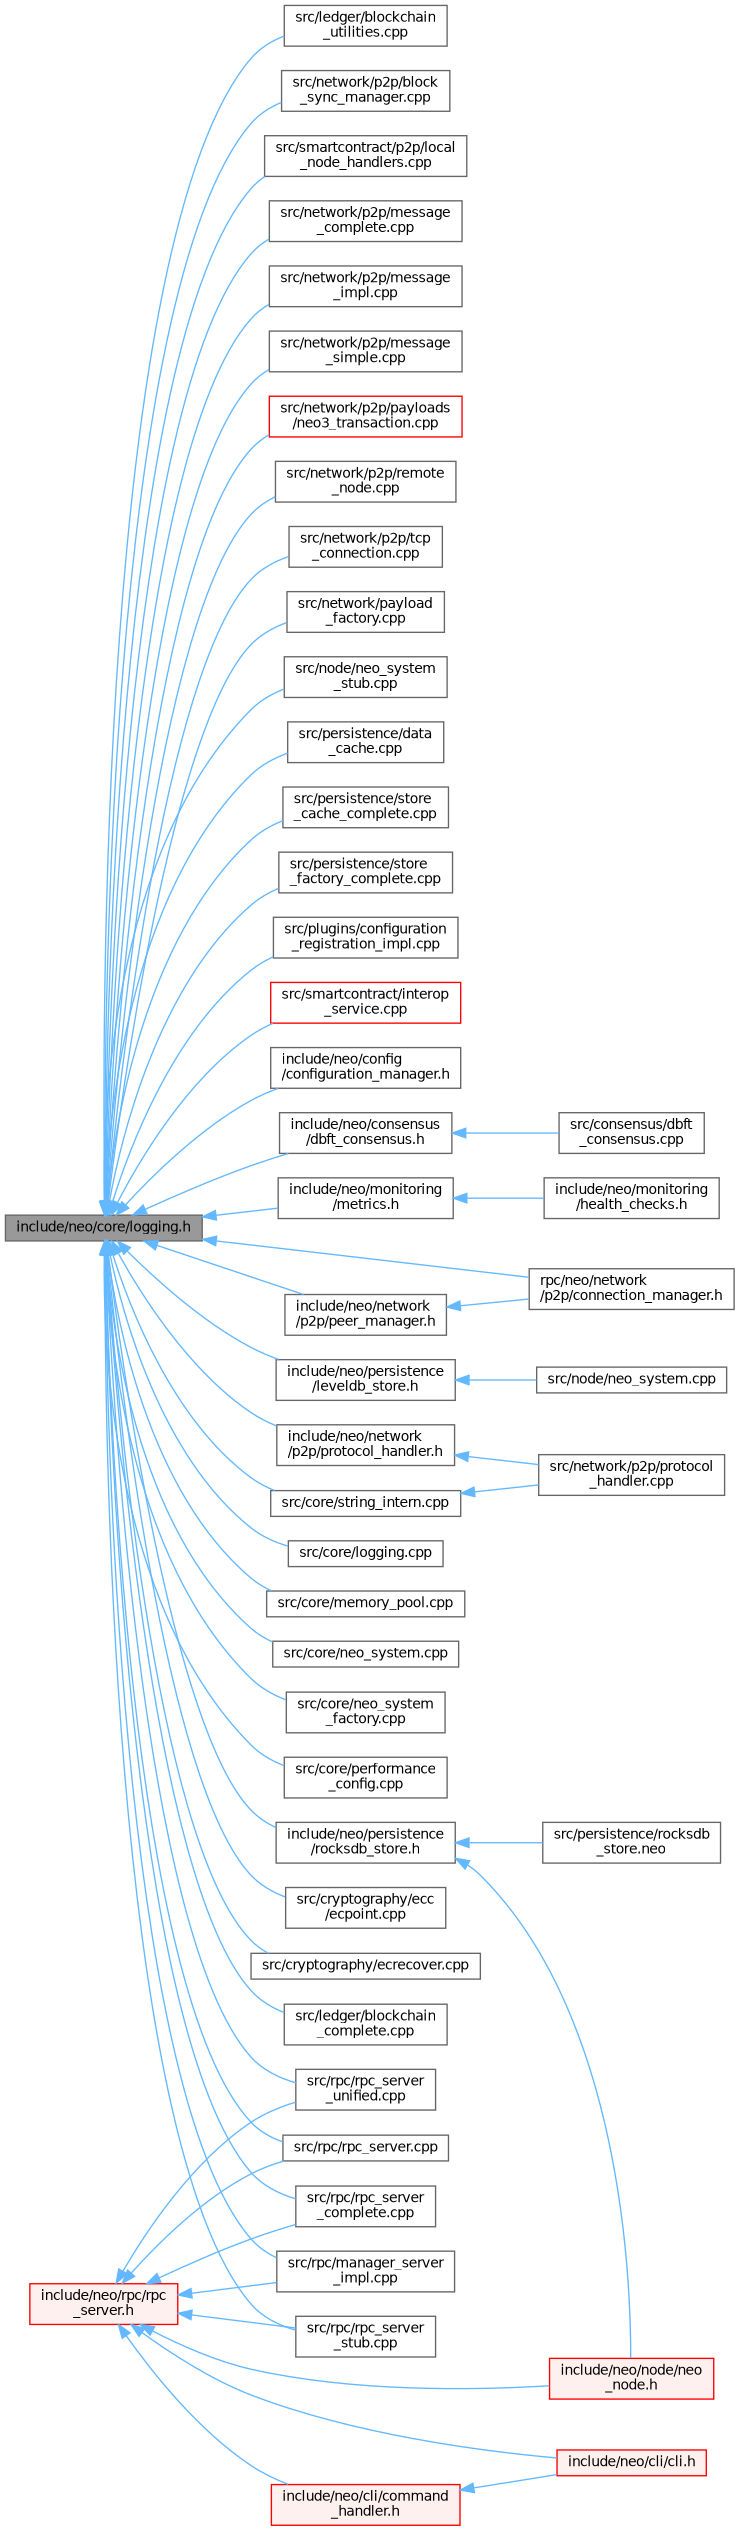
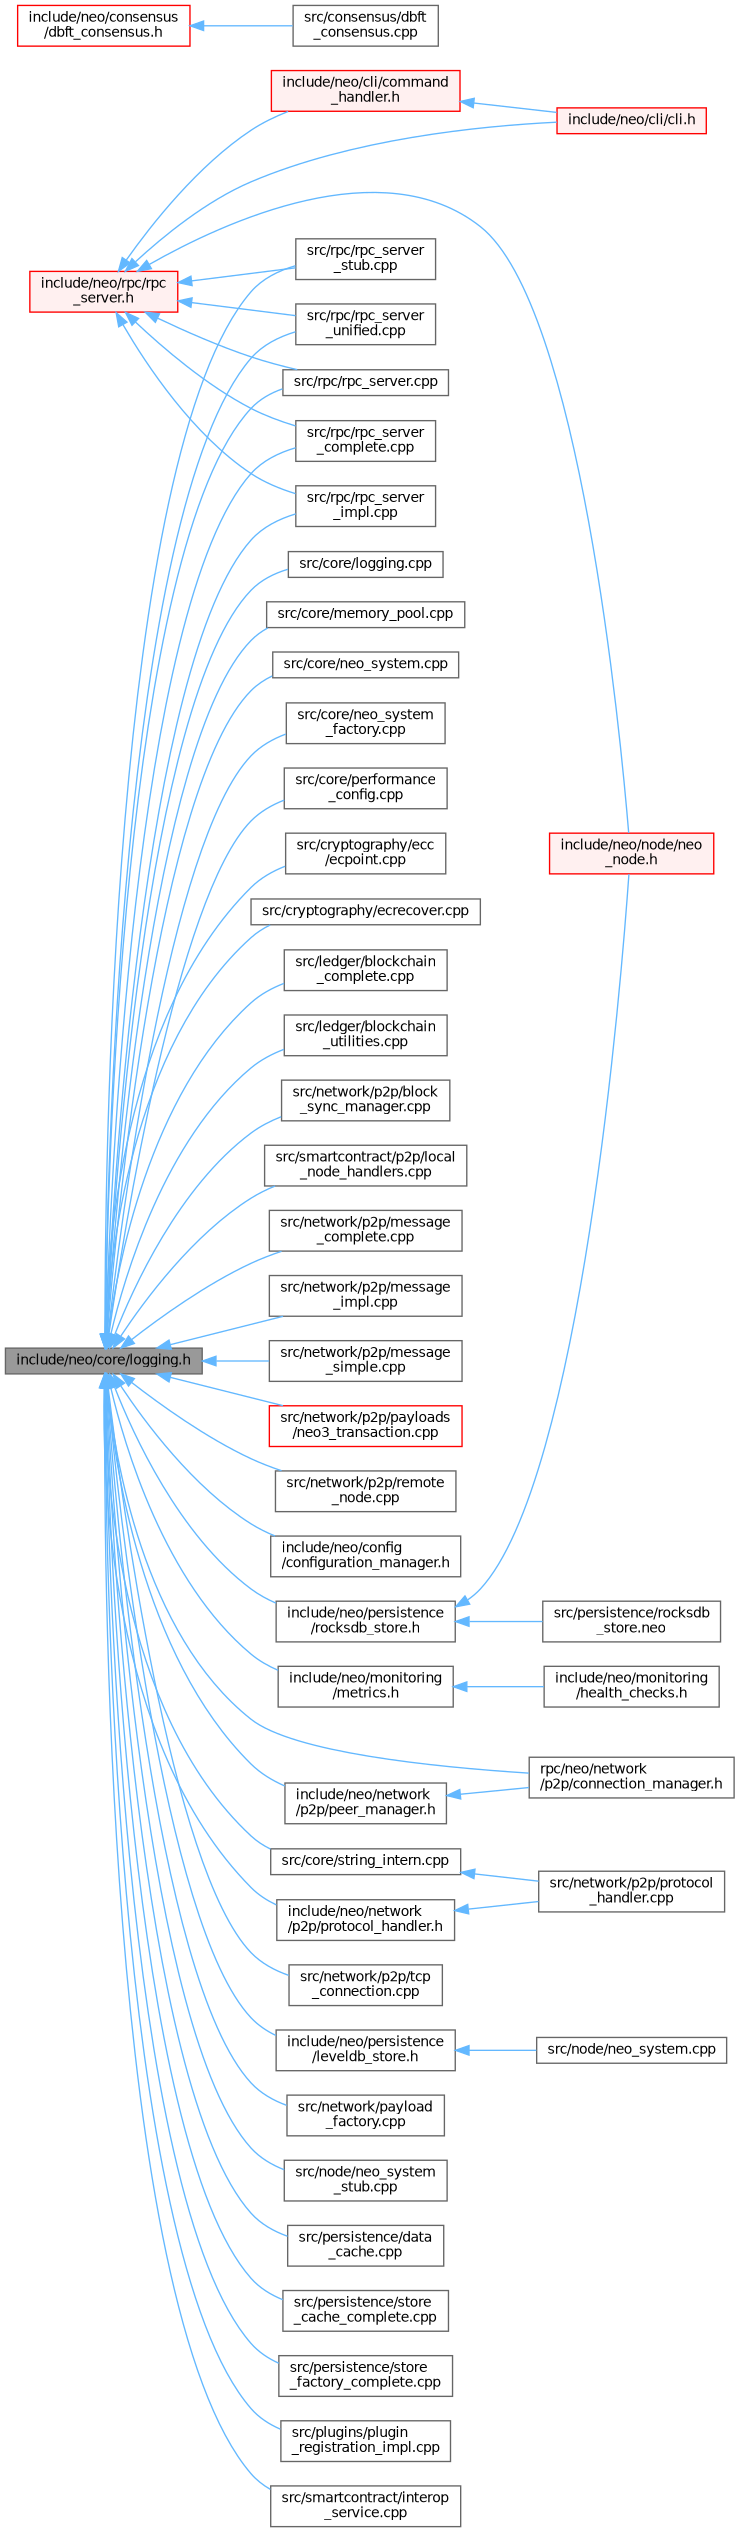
  digraph {
    rankdir=LR
    node [color=grey40 fillcolor=white fontname=Helvetica fontsize=10 shape=box style=filled]
    edge [color=steelblue1 dir=back fontname=Helvetica fontsize=10 labelfontname=Helvetica labelfontsize=10 style=solid]
    n1 [color=gray40 fillcolor=grey60 fontcolor=black height=0.2 label="include/neo/core/logging.h" width=0.4]
    n2 [height=0.2 label="include/neo/config\l/configuration_manager.h" width=0.4]
-   n3 [height=0.2 label="include/neo/consensus\l/dbft_consensus.h" width=0.4]
+   n3 [color=red height=0.2 label="include/neo/consensus\l/dbft_consensus.h" width=0.4]
    n4 [height=0.2 label="include/neo/monitoring\l/metrics.h" width=0.4]
    n5 [height=0.2 label="rpc/neo/network\l/p2p/connection_manager.h" width=0.4]
    n6 [height=0.2 label="include/neo/network\l/p2p/peer_manager.h" width=0.4]
    n7 [height=0.2 label="include/neo/network\l/p2p/protocol_handler.h" width=0.4]
    n8 [height=0.2 label="include/neo/persistence\l/leveldb_store.h" width=0.4]
    n9 [height=0.2 label="include/neo/persistence\l/rocksdb_store.h" width=0.4]
    n10 [height=0.2 label="src/rpc/rpc_server.cpp" width=0.4]
    n11 [height=0.2 label="src/rpc/rpc_server\l_complete.cpp" width=0.4]
-   n12 [height=0.2 label="src/rpc/manager_server\l_impl.cpp" width=0.4]
+   n12 [height=0.2 label="src/rpc/rpc_server\l_impl.cpp" width=0.4]
    n13 [height=0.2 label="src/rpc/rpc_server\l_stub.cpp" width=0.4]
    n14 [height=0.2 label="src/rpc/rpc_server\l_unified.cpp" width=0.4]
    n15 [height=0.2 label="src/core/logging.cpp" width=0.4]
    n16 [height=0.2 label="src/core/memory_pool.cpp" width=0.4]
    n17 [height=0.2 label="src/core/neo_system.cpp" width=0.4]
    n18 [height=0.2 label="src/core/neo_system\l_factory.cpp" width=0.4]
    n19 [height=0.2 label="src/core/performance\l_config.cpp" width=0.4]
    n20 [height=0.2 label="src/core/string_intern.cpp" width=0.4]
    n21 [height=0.2 label="src/cryptography/ecc\l/ecpoint.cpp" width=0.4]
    n22 [height=0.2 label="src/cryptography/ecrecover.cpp" width=0.4]
    n23 [height=0.2 label="src/ledger/blockchain\l_complete.cpp" width=0.4]
    n24 [height=0.2 label="src/ledger/blockchain\l_utilities.cpp" width=0.4]
    n25 [height=0.2 label="src/network/p2p/block\l_sync_manager.cpp" width=0.4]
    n26 [height=0.2 label="src/smartcontract/p2p/local\l_node_handlers.cpp" width=0.4]
    n27 [height=0.2 label="src/network/p2p/message\l_complete.cpp" width=0.4]
    n28 [height=0.2 label="src/network/p2p/message\l_impl.cpp" width=0.4]
    n29 [height=0.2 label="src/network/p2p/message\l_simple.cpp" width=0.4]
    n30 [color=red height=0.2 label="src/network/p2p/payloads\l/neo3_transaction.cpp" width=0.4]
    n31 [height=0.2 label="src/network/p2p/remote\l_node.cpp" width=0.4]
    n32 [height=0.2 label="src/network/p2p/tcp\l_connection.cpp" width=0.4]
    n33 [height=0.2 label="src/network/payload\l_factory.cpp" width=0.4]
    n34 [height=0.2 label="src/node/neo_system\l_stub.cpp" width=0.4]
    n35 [height=0.2 label="src/persistence/data\l_cache.cpp" width=0.4]
    n36 [height=0.2 label="src/persistence/store\l_cache_complete.cpp" width=0.4]
    n37 [height=0.2 label="src/persistence/store\l_factory_complete.cpp" width=0.4]
-   n38 [height=0.2 label="src/plugins/configuration\l_registration_impl.cpp" width=0.4]
-   n39 [color=red height=0.2 label="src/smartcontract/interop\l_service.cpp" width=0.4]
+   n38 [height=0.2 label="src/plugins/plugin\l_registration_impl.cpp" width=0.4]
+   n39 [height=0.2 label="src/smartcontract/interop\l_service.cpp" width=0.4]
    n40 [height=0.2 label="src/consensus/dbft\l_consensus.cpp" width=0.4]
    n41 [height=0.2 label="include/neo/monitoring\l/health_checks.h" width=0.4]
    n42 [height=0.2 label="src/network/p2p/protocol\l_handler.cpp" width=0.4]
    n43 [height=0.2 label="src/node/neo_system.cpp" width=0.4]
    n44 [color=red fillcolor="#FFF0F0" height=0.2 label="include/neo/node/neo\l_node.h" width=0.4]
    n45 [height=0.2 label="src/persistence/rocksdb\l_store.neo" width=0.4]
    n46 [color=red fillcolor="#FFF0F0" height=0.2 label="include/neo/rpc/rpc\l_server.h" width=0.4]
    n47 [color=red fillcolor="#FFF0F0" height=0.2 label="include/neo/cli/cli.h" width=0.4]
    n48 [color=red fillcolor="#FFF0F0" height=0.2 label="include/neo/cli/command\l_handler.h" width=0.4]
    n1 -> n2
-   n1 -> n3
    n1 -> n4
    n1 -> n5
    n1 -> n6
    n1 -> n7
    n1 -> n8
    n1 -> n9
    n1 -> n10
    n1 -> n11
    n1 -> n12
    n1 -> n13
    n1 -> n14
    n1 -> n15
    n1 -> n16
    n1 -> n17
    n1 -> n18
    n1 -> n19
    n1 -> n20
    n1 -> n21
    n1 -> n22
    n1 -> n23
    n1 -> n24
    n1 -> n25
    n1 -> n26
    n1 -> n27
    n1 -> n28
    n1 -> n29
    n1 -> n30
    n1 -> n31
    n1 -> n32
    n1 -> n33
    n1 -> n34
    n1 -> n35
    n1 -> n36
    n1 -> n37
    n1 -> n38
    n1 -> n39
    n3 -> n40
    n4 -> n41
    n6 -> n5
    n7 -> n42
    n8 -> n43
    n9 -> n44
    n9 -> n45
    n20 -> n42
    n46 -> n10
    n46 -> n11
    n46 -> n12
    n46 -> n13
    n46 -> n14
    n46 -> n44
    n46 -> n47
    n46 -> n48
    n48 -> n47
  }
